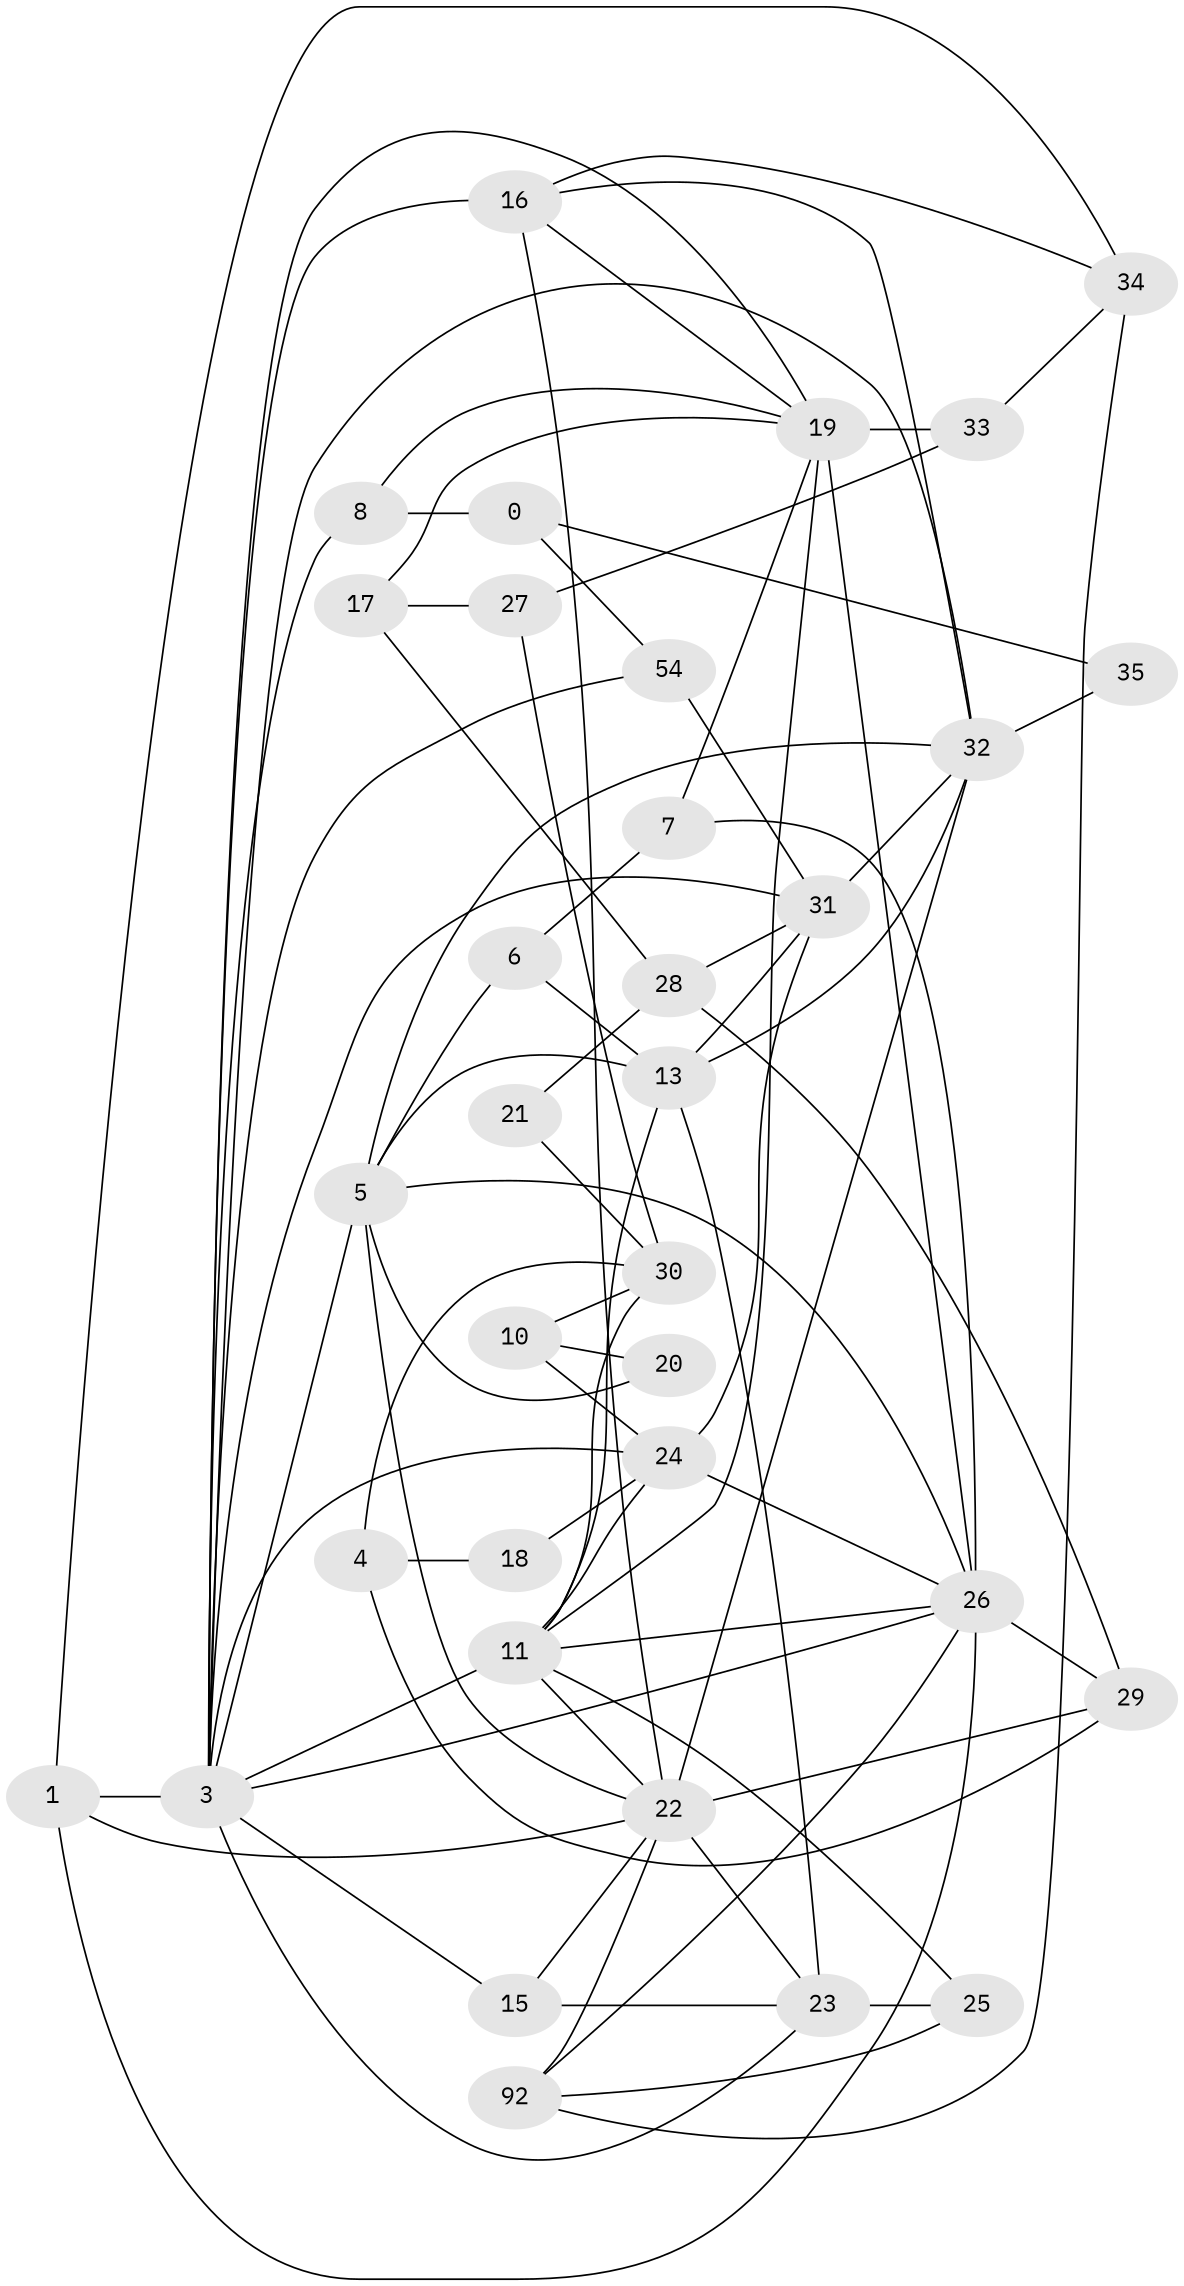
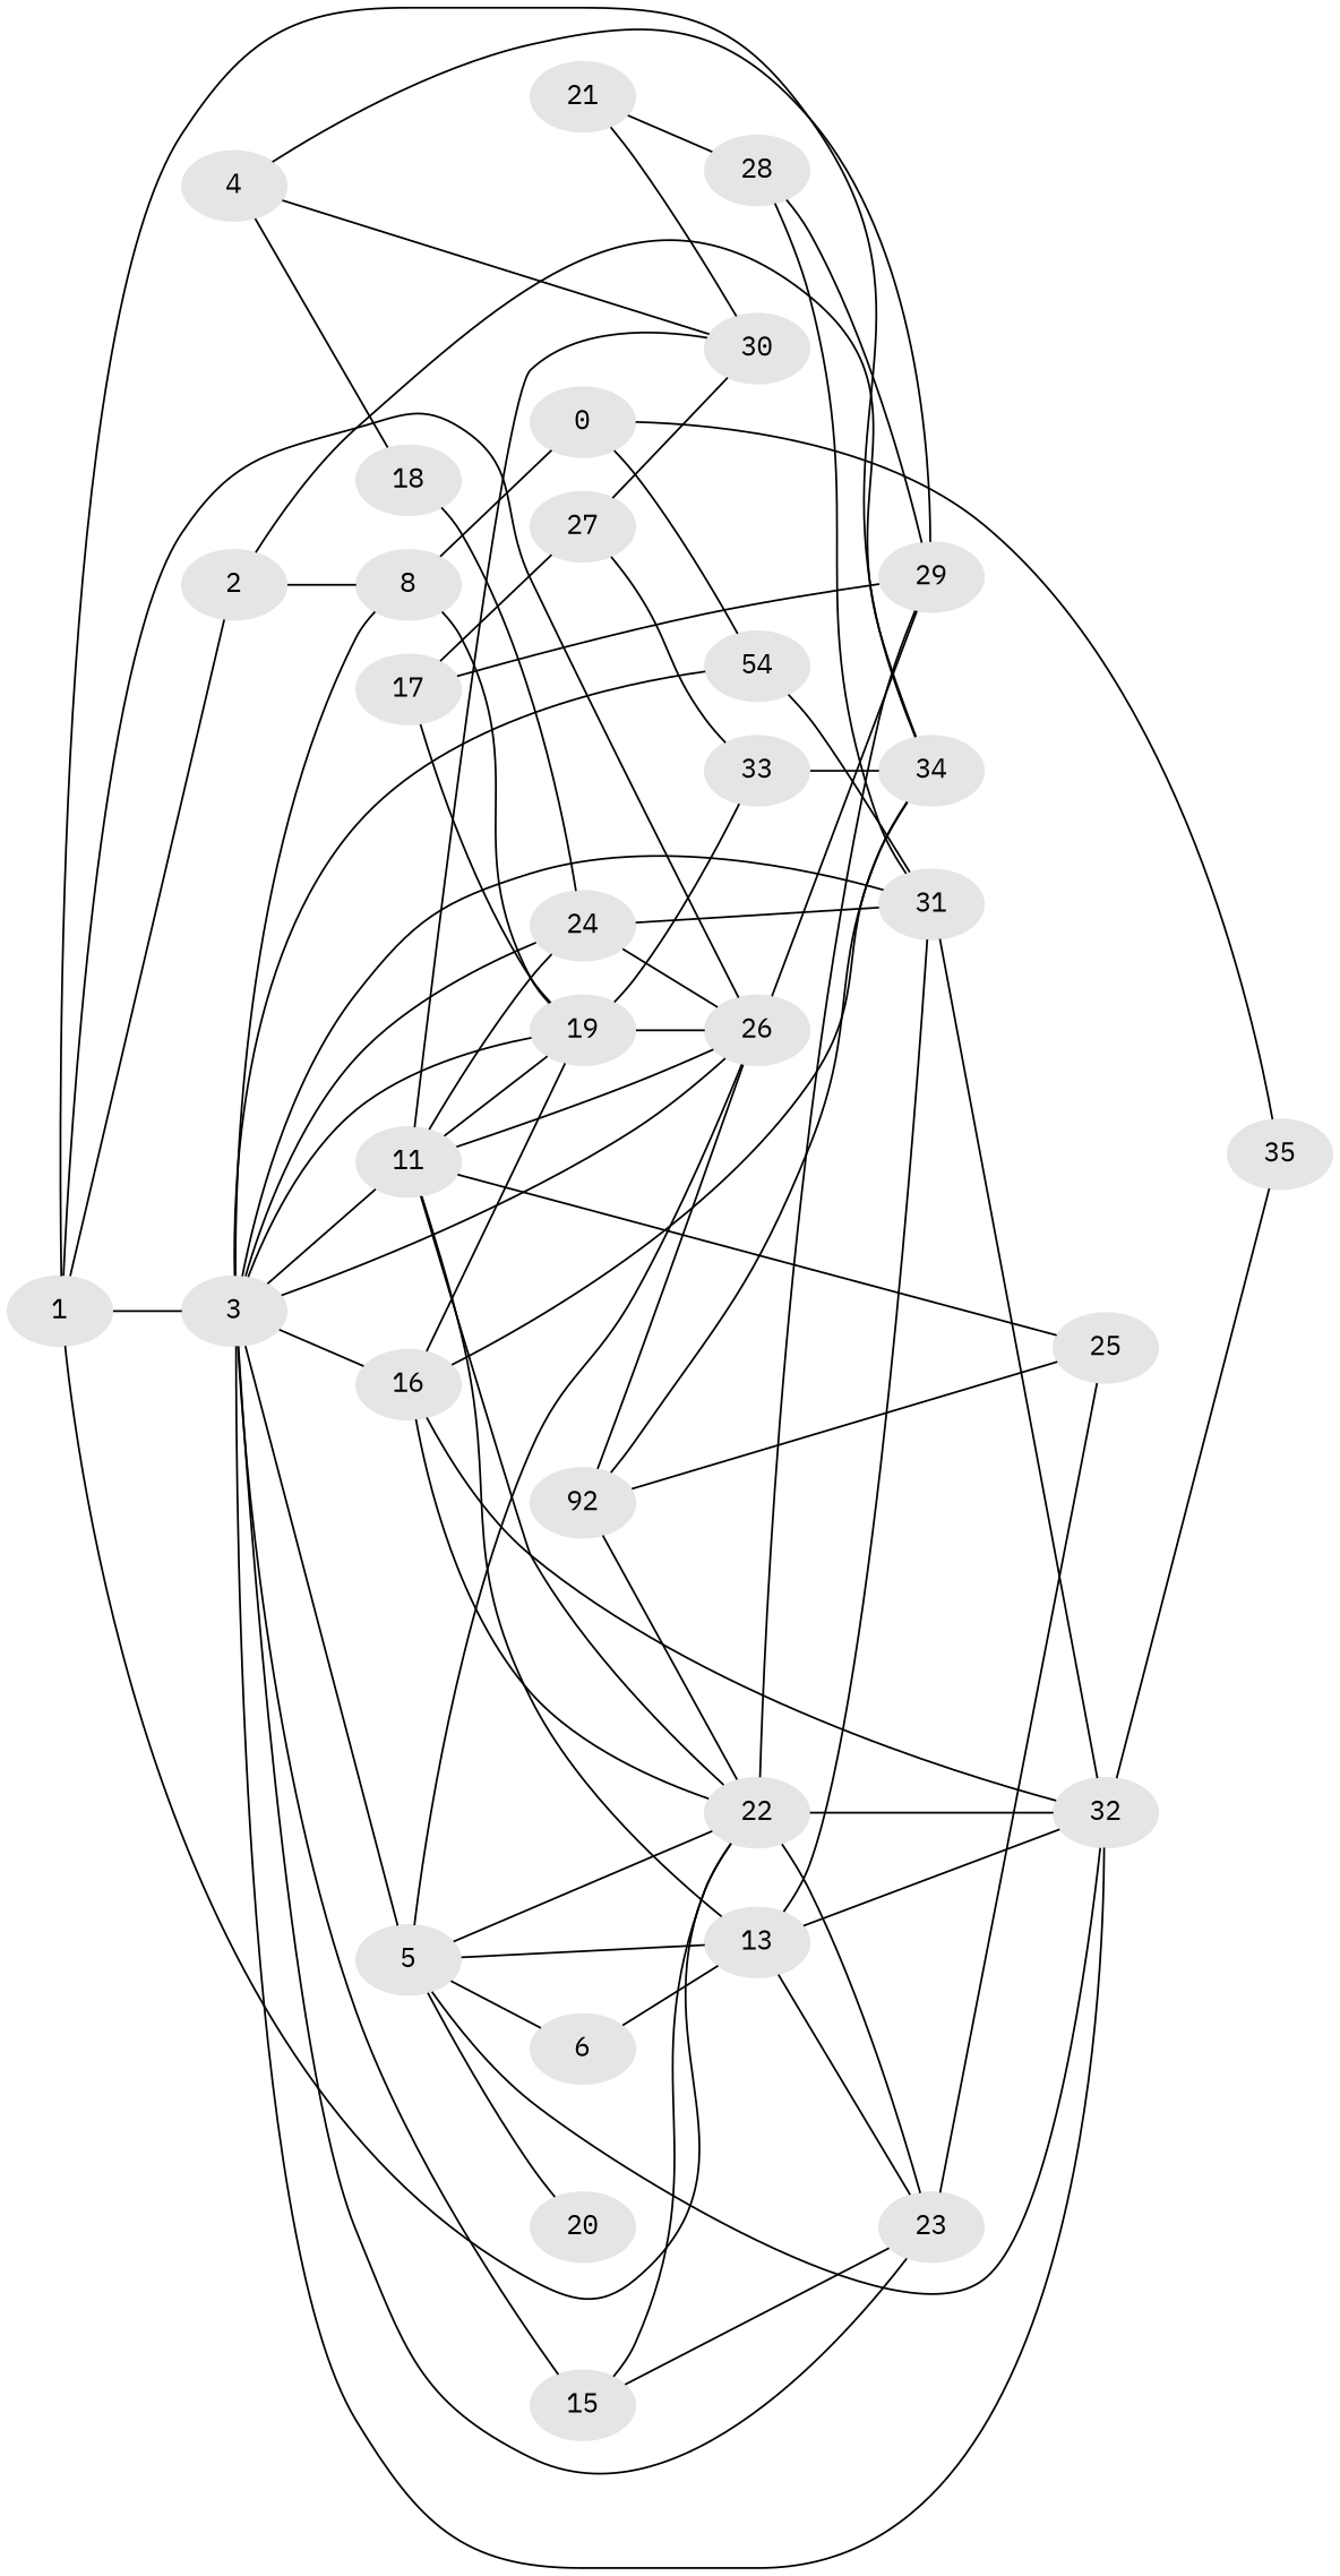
  graph {
    fontname="IBM Plex Mono"
    rankdir=LR
    node [color=gray90 fontname="IBM Plex Mono" style=filled]
    edge [fontname="IBM Plex Mono" weight=1.0]
    1
+   2
    3
    22
    26
    34
    8
    5
    11
    n10 [label=54]
    15
    16
    19
    23
    24
    31
    32
-   7
    13
    29
    n21 [label=0]
    6
    20
    30
    25
    33
    35
    4
    18
-   10
    n31 [label=92]
    17
    27
    21
    28
+   1 -- 2
    1 -- 3 [weight=3.0]
    1 -- 22
    1 -- 26
    1 -- 34
+   2 -- 34
+   2 -- 8
    3 -- 26 [weight=2.0]
    3 -- 8
    3 -- 5
    3 -- 11
    3 -- n10
    3 -- 15
    3 -- 16
    3 -- 19 [weight=2.0]
    3 -- 23 [weight=7.0]
    3 -- 24
    3 -- 31
    3 -- 32
    22 -- 23
    22 -- 32
    22 -- 29
    26 -- 29
    8 -- 19
    8 -- n21
    5 -- 22
    5 -- 26
    5 -- 32
    5 -- 13
    5 -- 6
    5 -- 20
    11 -- 22
    11 -- 26 [weight=2.0]
    11 -- 19
    11 -- 24
    11 -- 13
    11 -- 30
    11 -- 25 [weight=2.0]
    n10 -- 31
    15 -- 22
    15 -- 23
    16 -- 22
    16 -- 34
    16 -- 19 [weight=2.0]
    16 -- 32
    19 -- 26 [weight=2.0]
    19 -- 33
    23 -- 25
    24 -- 26 [weight=2.0]
    24 -- 31
    31 -- 32
    32 -- 35
-   7 -- 26
-   7 -- 19
    13 -- 23
    13 -- 31
    13 -- 32
    n21 -- n10
    n21 -- 35
-   6 -- 7
    6 -- 13
    33 -- 34
    4 -- 29
    4 -- 30
    4 -- 18
    18 -- 24
-   10 -- 24
-   10 -- 20
-   10 -- 30
    n31 -- 22 [weight=2.0]
    n31 -- 26
    n31 -- 34
    n31 -- 25
    17 -- 19
-   17 -- 28
+   17 -- 29
    17 -- 27
    27 -- 30
    27 -- 33
    21 -- 30
    21 -- 28
    28 -- 31
    28 -- 29
  }
